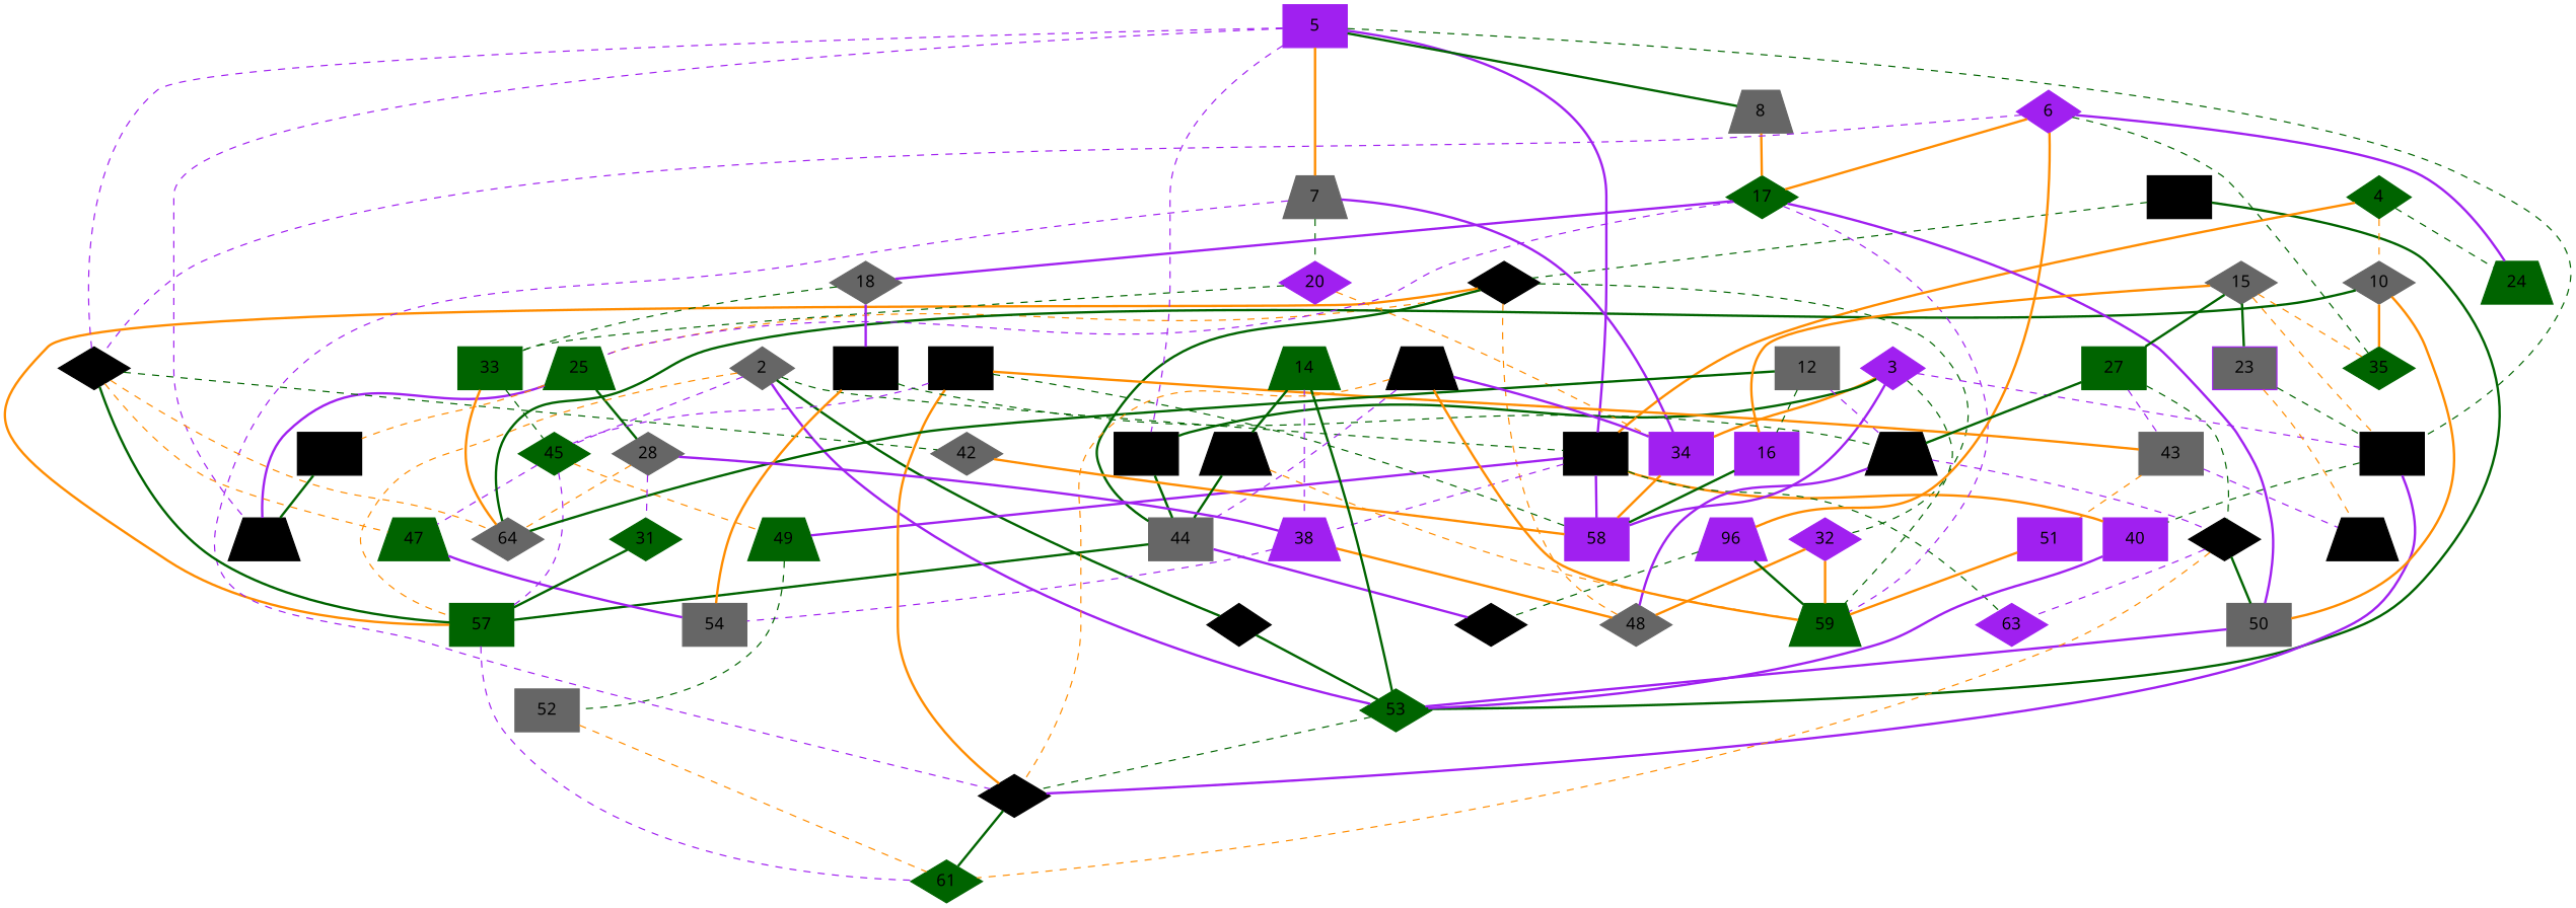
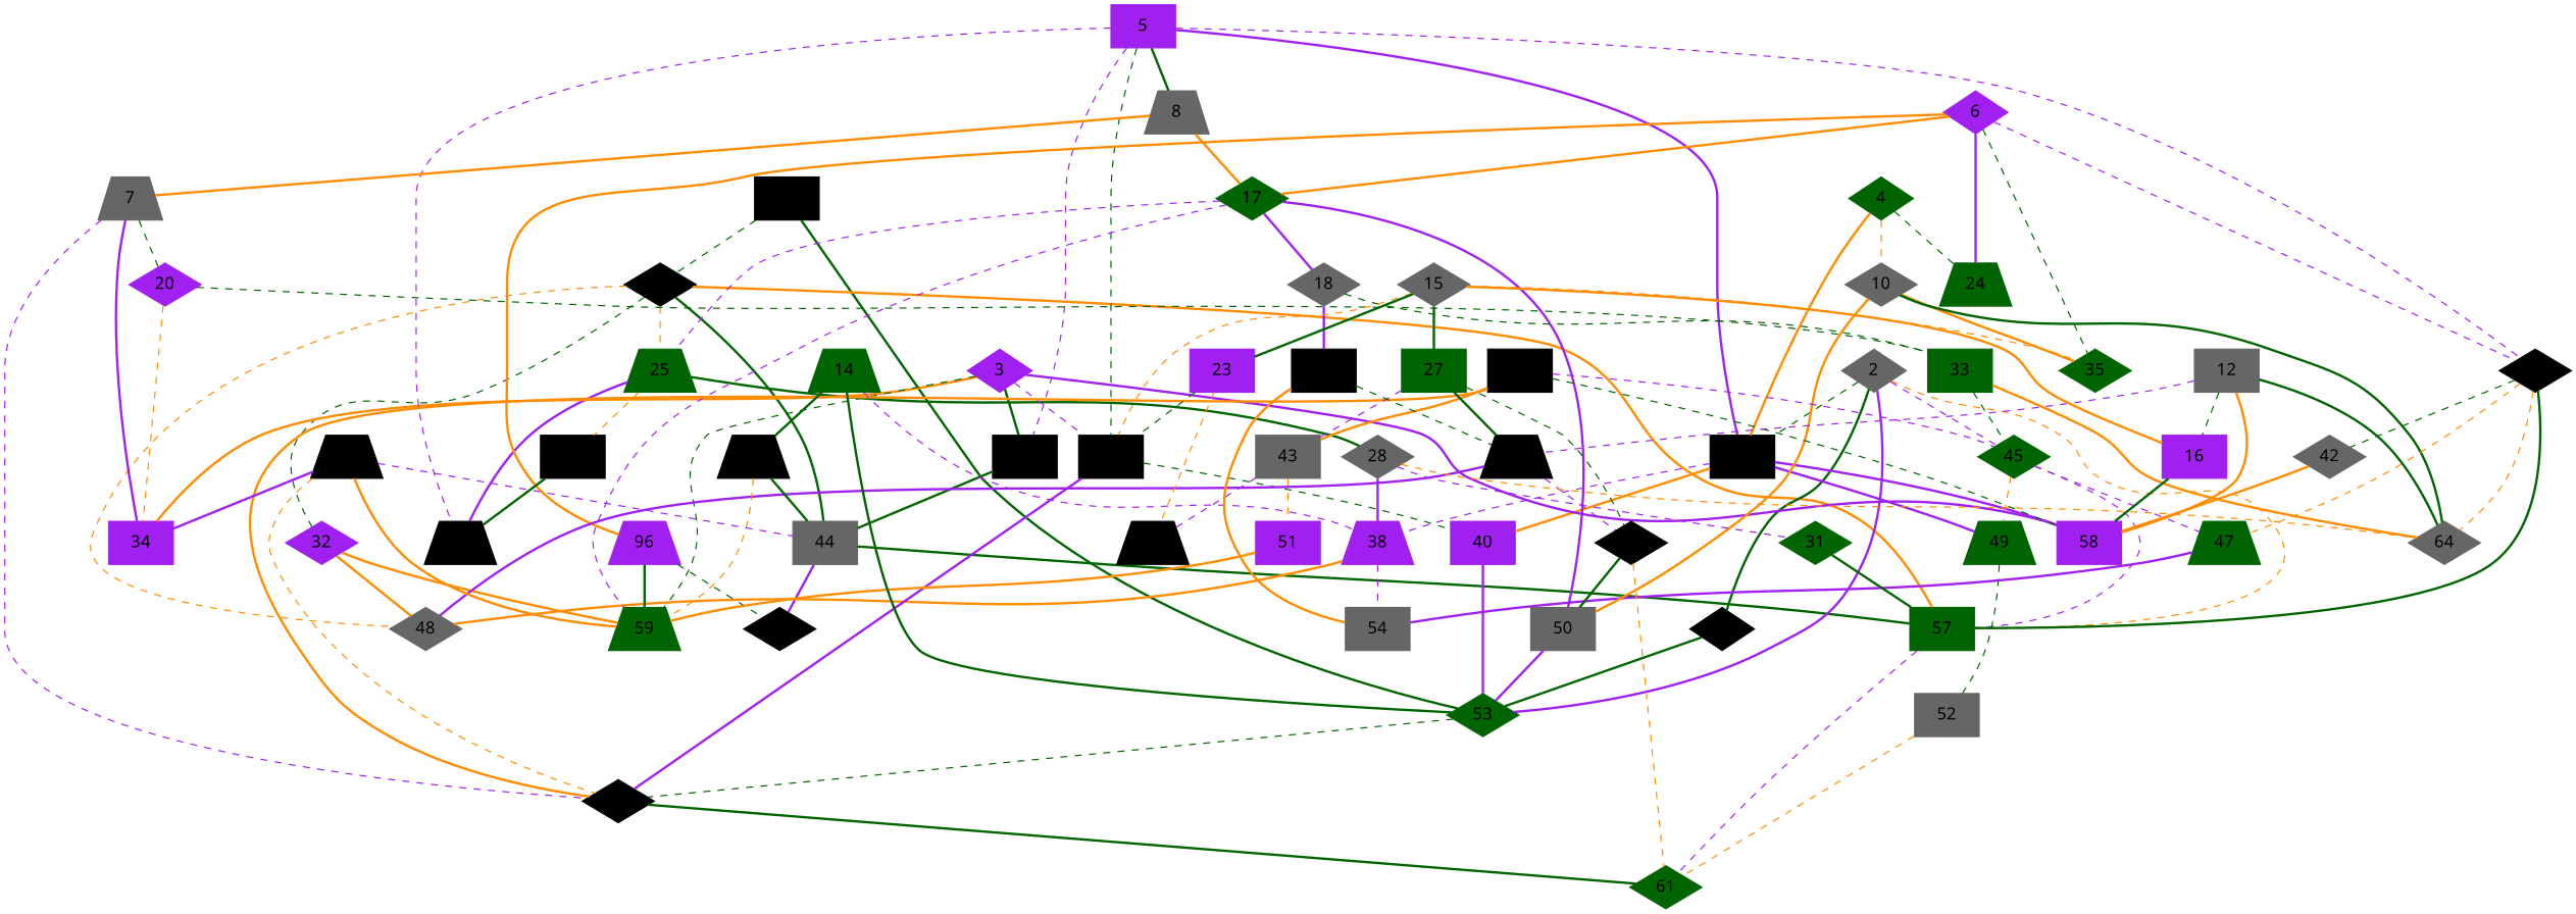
  graph {
    fontname="Noto Sans"
    node [color=black fontname="Noto Sans" shape=diamond style=filled]
    edge [color=darkgreen fontname="Noto Sans" style=bold]
    1 [shape=box]
    21
    53 [color=darkgreen]
    57 [color=darkgreen shape=box]
    25 [color=darkgreen shape=trapezium]
    44 [color=gray40 shape=box]
    32 [color=purple]
    48 [color=gray40]
    55
    2 [color=gray40]
    9
    13 [shape=box]
    45 [color=darkgreen]
    58 [color=purple shape=box]
    38 [color=purple shape=trapezium]
    40 [color=purple shape=box]
    49 [color=darkgreen shape=trapezium]
-   63 [color=purple]
    47 [color=darkgreen shape=trapezium]
    61 [color=darkgreen]
    3 [color=purple]
    26 [shape=box]
    34 [color=purple shape=box]
    36 [shape=box]
    59 [color=darkgreen shape=trapezium]
    4 [color=darkgreen]
    10 [color=gray40]
    24 [color=darkgreen shape=trapezium]
    35 [color=darkgreen]
    50 [color=gray40 shape=box]
    64 [color=gray40]
    5 [color=purple shape=box]
    7 [color=gray40 shape=trapezium]
    8 [color=gray40 shape=trapezium]
    37
    41 [shape=trapezium]
    20 [color=purple]
    17 [color=darkgreen]
    42 [color=gray40]
    6 [color=purple]
    n41 [color=purple label=96 shape=trapezium]
    18 [color=gray40]
    62
    33 [color=darkgreen shape=box]
    11 [shape=box]
    43 [color=gray40 shape=box]
    60 [shape=trapezium]
    51 [color=purple shape=box]
    12 [color=gray40 shape=box]
    16 [color=purple shape=box]
    39 [shape=trapezium]
    46
    54 [color=gray40 shape=box]
    52 [color=gray40 shape=box]
    14 [color=darkgreen shape=trapezium]
    29 [shape=trapezium]
    15 [color=gray40]
-   23 [color=purple shape=box fillcolor=gray40]
+   23 [color=purple shape=box]
    27 [color=darkgreen shape=box]
    22 [shape=box]
    28 [color=gray40]
    30 [shape=box]
    19 [shape=trapezium]
    31 [color=darkgreen]
    1 -- 21 [style=dashed]
    1 -- 53
    21 -- 57 [color=darkorange]
    21 -- 25 [color=darkorange style=dashed]
    21 -- 44
    21 -- 32 [style=dashed]
    21 -- 48 [color=darkorange style=dashed]
    53 -- 55 [style=dashed]
    57 -- 61 [color=purple style=dashed]
    25 -- 41 [color=purple]
    25 -- 28
    25 -- 30 [color=darkorange style=dashed]
    44 -- 57
    44 -- 62 [color=purple]
    32 -- 48 [color=darkorange]
    32 -- 59 [color=darkorange]
    55 -- 61
    2 -- 53 [color=purple]
    2 -- 57 [color=darkorange style=dashed]
    2 -- 9
    2 -- 13 [style=dashed]
    2 -- 45 [color=purple style=dashed]
    9 -- 53
    13 -- 58 [color=purple]
    13 -- 38 [color=purple style=dashed]
    13 -- 40 [color=darkorange]
    13 -- 49 [color=purple]
-   13 -- 63 [style=dashed]
    45 -- 57 [color=purple style=dashed]
    45 -- 49 [color=darkorange style=dashed]
    45 -- 47 [color=purple style=dashed]
    38 -- 48 [color=darkorange]
    38 -- 54 [color=purple style=dashed]
    40 -- 53 [color=purple]
    49 -- 52 [style=dashed]
    47 -- 54 [color=purple]
    3 -- 58 [color=purple]
    3 -- 26 [color=purple style=dashed]
    3 -- 34 [color=darkorange]
    3 -- 36
    3 -- 59 [style=dashed]
    26 -- 55 [color=purple]
    26 -- 40 [style=dashed]
-   34 -- 58 [color=darkorange]
+   12 -- 58 [color=darkorange]
    36 -- 44
    4 -- 13 [color=darkorange]
    4 -- 10 [color=darkorange style=dashed]
    4 -- 24 [style=dashed]
    10 -- 35 [color=darkorange]
    10 -- 50 [color=darkorange]
    10 -- 64
    50 -- 53 [color=purple]
    5 -- 13 [color=purple]
    5 -- 26 [style=dashed]
    5 -- 36 [color=purple style=dashed]
-   5 -- 7 [color=darkorange]
+   8 -- 7 [color=darkorange]
    5 -- 8
    5 -- 37 [color=purple style=dashed]
    5 -- 41 [color=purple style=dashed]
    7 -- 55 [color=purple style=dashed]
    7 -- 34 [color=purple]
    7 -- 20 [style=dashed]
    8 -- 17 [color=darkorange]
    37 -- 57
    37 -- 47 [color=darkorange style=dashed]
    37 -- 64 [color=darkorange style=dashed]
    37 -- 42 [style=dashed]
    20 -- 34 [color=darkorange style=dashed]
    20 -- 33 [style=dashed]
    17 -- 25 [color=purple style=dashed]
    17 -- 59 [color=purple style=dashed]
    17 -- 50 [color=purple]
    17 -- 18 [color=purple]
    42 -- 58 [color=darkorange]
    6 -- 24 [color=purple]
    6 -- 35 [style=dashed]
    6 -- 37 [color=purple style=dashed]
    6 -- 17 [color=darkorange]
    6 -- n41 [color=darkorange]
    n41 -- 59
    n41 -- 62 [style=dashed]
    18 -- 33 [style=dashed]
    18 -- 22 [color=purple]
    33 -- 45 [style=dashed]
    33 -- 64 [color=darkorange]
    11 -- 55 [color=darkorange]
    11 -- 45 [color=purple style=dashed]
    11 -- 58 [style=dashed]
    11 -- 43 [color=darkorange]
    43 -- 60 [color=purple style=dashed]
    43 -- 51 [color=darkorange style=dashed]
    51 -- 59 [color=darkorange]
    12 -- 64
    12 -- 16 [style=dashed]
    12 -- 39 [color=purple style=dashed]
    16 -- 58
    39 -- 48 [color=purple]
    39 -- 46 [color=purple style=dashed]
-   46 -- 63 [color=purple style=dashed]
    46 -- 61 [color=darkorange style=dashed]
    46 -- 50
    52 -- 61 [color=darkorange style=dashed]
    14 -- 53
    14 -- 38 [color=purple style=dashed]
    14 -- 29
    29 -- 44
    29 -- 59 [color=darkorange style=dashed]
    15 -- 26 [color=darkorange style=dashed]
    15 -- 35 [color=darkorange style=dashed]
    15 -- 16 [color=darkorange]
    15 -- 23
    15 -- 27
    23 -- 26 [style=dashed]
    23 -- 60 [color=darkorange style=dashed]
    27 -- 43 [color=purple style=dashed]
    27 -- 39
    27 -- 46 [style=dashed]
    22 -- 39 [style=dashed]
    22 -- 54 [color=darkorange]
    28 -- 38 [color=purple]
    28 -- 64 [color=darkorange style=dashed]
    28 -- 31 [color=purple style=dashed]
    30 -- 41
    19 -- 44 [color=purple style=dashed]
    19 -- 55 [color=darkorange style=dashed]
    19 -- 34 [color=purple]
    19 -- 59 [color=darkorange]
    31 -- 57
  }
